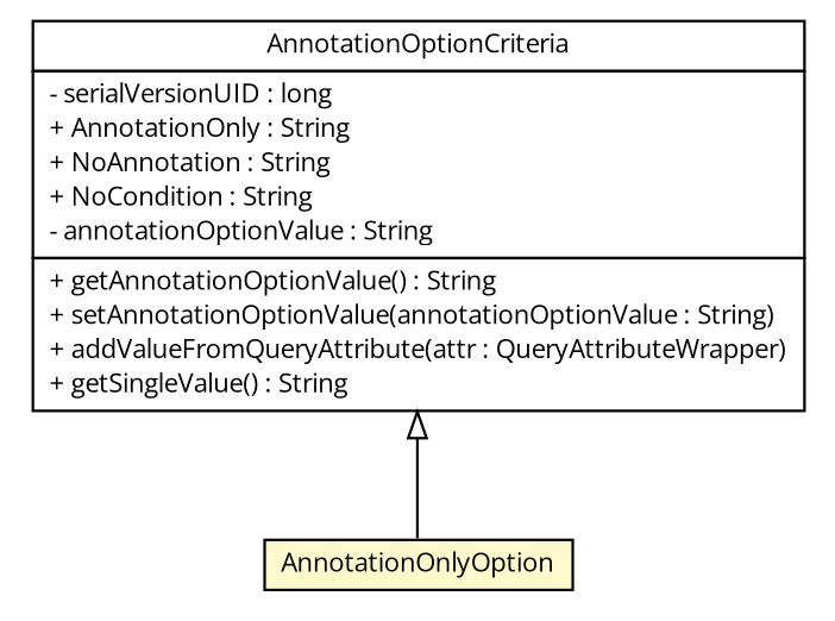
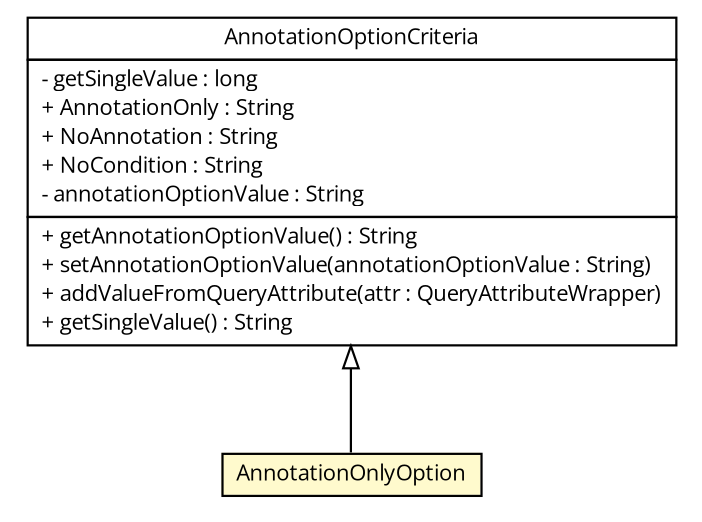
  digraph {
    fontname="Open Sans"
    node [fontcolor=black fontname="Open Sans" fontsize=10.0 shape=plaintext]
-   n1 [label=<<table border="0" cellborder="1" cellspacing="0" cellpadding="2" port="p" href="./AnnotationOptionCriteria.html"> 		<tr><td><table border="0" cellspacing="0" cellpadding="1"> 			<tr><td> AnnotationOptionCriteria </td></tr> 		</table></td></tr> 		<tr><td><table border="0" cellspacing="0" cellpadding="1"> 			<tr><td align="left"> - serialVersionUID : long </td></tr> 			<tr><td align="left"> + AnnotationOnly : String </td></tr> 			<tr><td align="left"> + NoAnnotation : String </td></tr> 			<tr><td align="left"> + NoCondition : String </td></tr> 			<tr><td align="left"> - annotationOptionValue : String </td></tr> 		</table></td></tr> 		<tr><td><table border="0" cellspacing="0" cellpadding="1"> 			<tr><td align="left"> + getAnnotationOptionValue() : String </td></tr> 			<tr><td align="left"> + setAnnotationOptionValue(annotationOptionValue : String) </td></tr> 			<tr><td align="left"> + addValueFromQueryAttribute(attr : QueryAttributeWrapper) </td></tr> 			<tr><td align="left"> + getSingleValue() : String </td></tr> 		</table></td></tr> 		</table>>]
+   n1 [label=<<table border="0" cellborder="1" cellspacing="0" cellpadding="2" port="p" href="./AnnotationOptionCriteria.html"> 		<tr><td><table border="0" cellspacing="0" cellpadding="1"> 			<tr><td> AnnotationOptionCriteria </td></tr> 		</table></td></tr> 		<tr><td><table border="0" cellspacing="0" cellpadding="1"> 			<tr><td align="left"> - getSingleValue : long </td></tr> 			<tr><td align="left"> + AnnotationOnly : String </td></tr> 			<tr><td align="left"> + NoAnnotation : String </td></tr> 			<tr><td align="left"> + NoCondition : String </td></tr> 			<tr><td align="left"> - annotationOptionValue : String </td></tr> 		</table></td></tr> 		<tr><td><table border="0" cellspacing="0" cellpadding="1"> 			<tr><td align="left"> + getAnnotationOptionValue() : String </td></tr> 			<tr><td align="left"> + setAnnotationOptionValue(annotationOptionValue : String) </td></tr> 			<tr><td align="left"> + addValueFromQueryAttribute(attr : QueryAttributeWrapper) </td></tr> 			<tr><td align="left"> + getSingleValue() : String </td></tr> 		</table></td></tr> 		</table>>]
    n2 [label=<<table border="0" cellborder="1" cellspacing="0" cellpadding="2" port="p" bgcolor="lemonChiffon" href="./AnnotationOptionCriteria.AnnotationOnlyOption.html"> 		<tr><td><table border="0" cellspacing="0" cellpadding="1"> 			<tr><td> AnnotationOnlyOption </td></tr> 		</table></td></tr> 		</table>>]
    n1 -> n2 [arrowtail=empty dir=back fontname="Open Sans" fontsize=10 headport=p labelfontname=Helvetica labelfontsize=10 tailport=p]
  }
